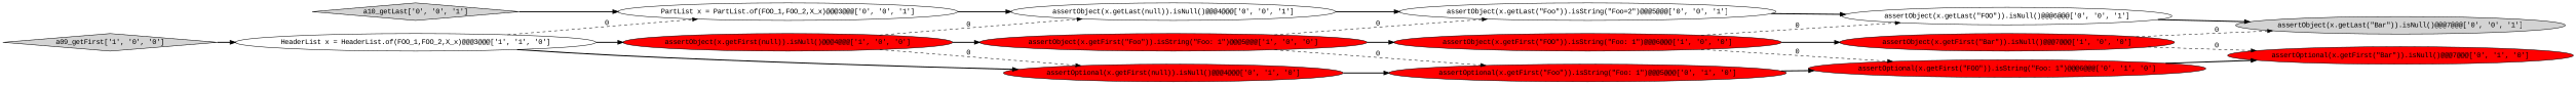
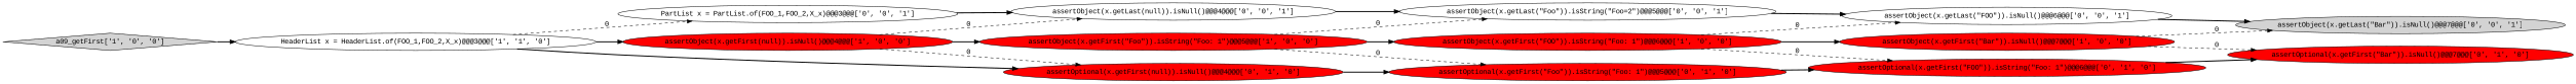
  digraph {
    fontname="Liberation Mono"
    rankdir=LR
    node [fillcolor=red fontname="Liberation Mono" shape=ellipse style=filled]
    edge [fontname="Liberation Mono" style=bold]
-   n1 [fillcolor=lightgray label="a10_getLast['0', '0', '1']" shape=diamond]
    n2 [fillcolor=white label="PartList x = PartList.of(FOO_1,FOO_2,X_x)@@@3@@@['0', '0', '1']"]
    n3 [fillcolor=white label="assertObject(x.getLast(null)).isNull()@@@4@@@['0', '0', '1']"]
    n4 [label="assertOptional(x.getFirst(\"Bar\")).isNull()@@@7@@@['0', '1', '0']"]
    n5 [fillcolor=white label="assertObject(x.getLast(\"Foo\")).isString(\"Foo=2\")@@@5@@@['0', '0', '1']"]
    n6 [fillcolor=white label="assertObject(x.getLast(\"FOO\")).isNull()@@@6@@@['0', '0', '1']"]
    n7 [label="assertObject(x.getFirst(\"Bar\")).isNull()@@@7@@@['1', '0', '0']"]
    n8 [fillcolor=lightgray label="assertObject(x.getLast(\"Bar\")).isNull()@@@7@@@['0', '0', '1']"]
    n9 [label="assertOptional(x.getFirst(\"FOO\")).isString(\"Foo: 1\")@@@6@@@['0', '1', '0']"]
    n10 [label="assertOptional(x.getFirst(\"Foo\")).isString(\"Foo: 1\")@@@5@@@['0', '1', '0']"]
    n11 [fillcolor=lightgray label="a09_getFirst['1', '0', '0']" shape=diamond]
    n12 [fillcolor=white label="HeaderList x = HeaderList.of(FOO_1,FOO_2,X_x)@@@3@@@['1', '1', '0']"]
    n13 [label="assertObject(x.getFirst(null)).isNull()@@@4@@@['1', '0', '0']"]
    n14 [label="assertOptional(x.getFirst(null)).isNull()@@@4@@@['0', '1', '0']"]
    n15 [label="assertObject(x.getFirst(\"Foo\")).isString(\"Foo: 1\")@@@5@@@['1', '0', '0']"]
    n16 [label="assertObject(x.getFirst(\"FOO\")).isString(\"Foo: 1\")@@@6@@@['1', '0', '0']"]
-   n1 -> n2
    n2 -> n3
    n3 -> n5
    n5 -> n6
    n6 -> n8
    n7 -> n4 [label=0 style=dashed]
    n7 -> n8 [label=0 style=dashed]
    n9 -> n4
    n10 -> n9
    n11 -> n12
    n12 -> n2 [label=0 style=dashed]
    n12 -> n13
    n12 -> n14
    n13 -> n3 [label=0 style=dashed]
    n13 -> n14 [label=0 style=dashed]
    n13 -> n15
    n14 -> n10
    n15 -> n5 [label=0 style=dashed]
    n15 -> n10 [label=0 style=dashed]
    n15 -> n16
    n16 -> n6 [label=0 style=dashed]
    n16 -> n7
    n16 -> n9 [label=0 style=dashed]
  }
